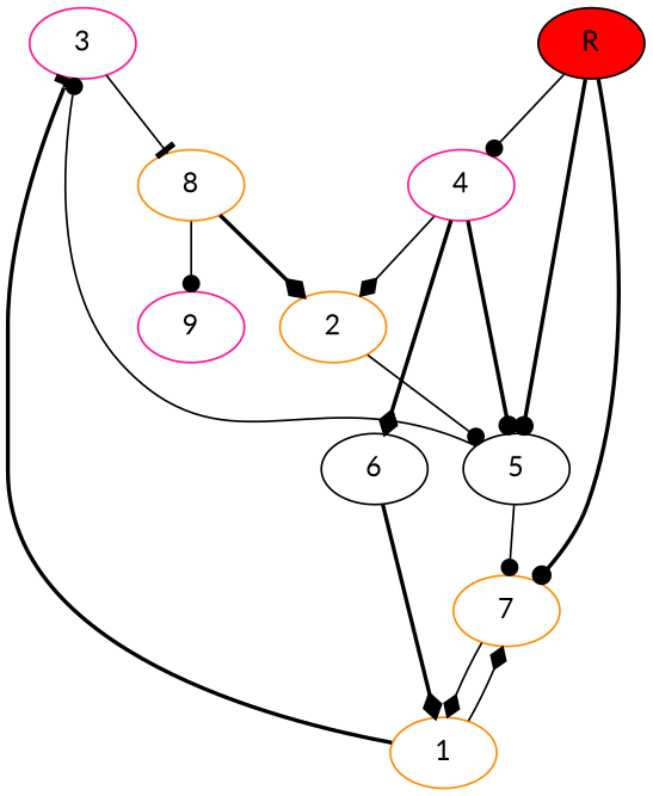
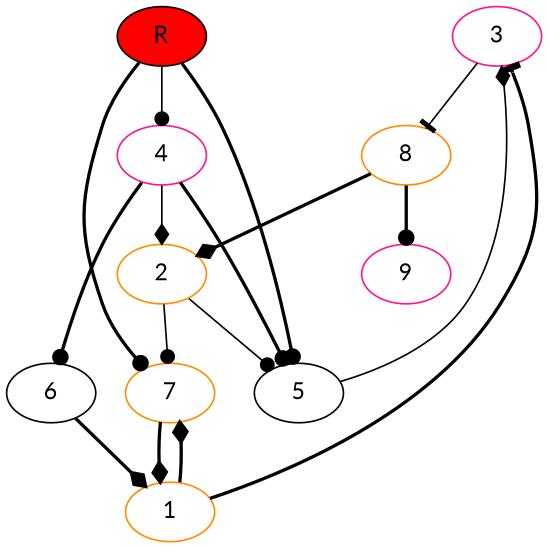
  digraph {
    fontname=Lato
    node [color=darkorange fontname=Lato]
    edge [arrowhead=dot fontname=Lato style=bold]
    3 [color=deeppink]
    1
    7
    8
    2
    5 [color=black]
    9 [color=deeppink]
    4 [color=deeppink]
    6 [color=black]
    R [color=black fillcolor="#ff0000" style=filled]
    3 -> 8 [arrowhead=tee style=solid]
    1 -> 3 [arrowhead=tee]
-   1 -> 7 [arrowhead=diamond style=solid]
-   7 -> 1 [arrowhead=diamond style=solid]
+   1 -> 7 [arrowhead=diamond]
+   7 -> 1 [arrowhead=diamond]
    8 -> 2 [arrowhead=diamond]
-   8 -> 9 [style=solid]
-   5 -> 7 [style=solid]
+   8 -> 9
+   2 -> 7 [style=solid]
    2 -> 5 [style=solid]
-   5 -> 3 [style=solid]
+   5 -> 3 [arrowhead=diamond style=solid]
    4 -> 2 [arrowhead=diamond style=solid]
    4 -> 5
-   4 -> 6 [arrowhead=diamond]
+   4 -> 6
    6 -> 1 [arrowhead=diamond]
    R -> 7
    R -> 5
    R -> 4 [style=solid]
  }
